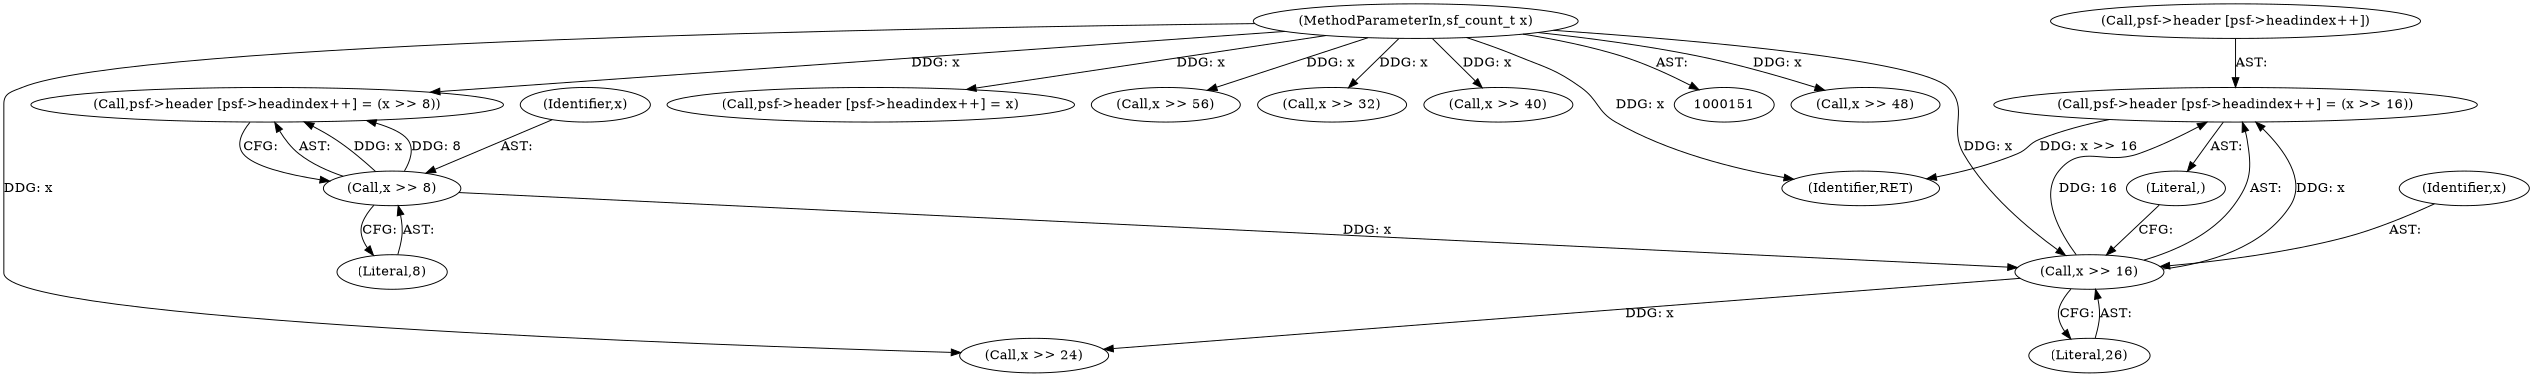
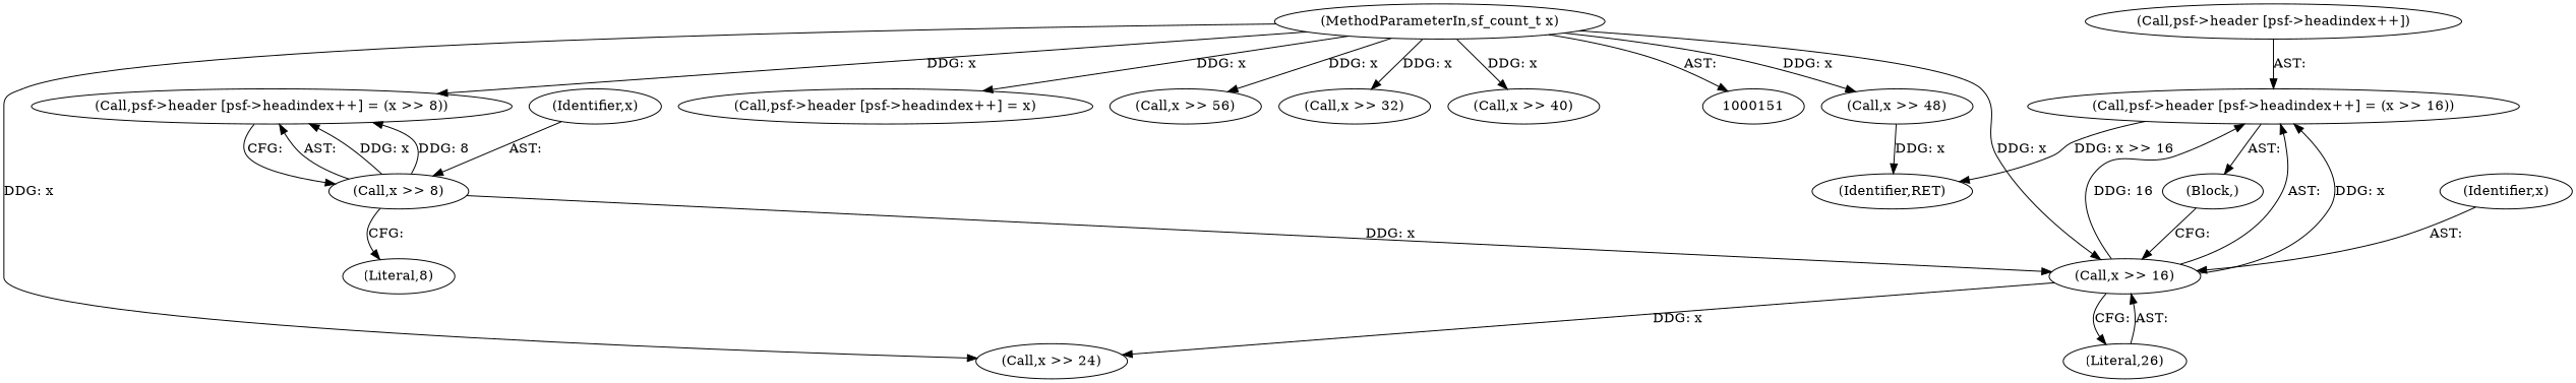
  digraph {
    n1 [label="(Call,psf->header [psf->headindex++] = (x >> 16))"]
-   n2 [label="(Literal,)"]
+   n2 [label="(Block,)"]
    n3 [label="(Identifier,RET)"]
    n4 [label="(Call,x >> 16)"]
    n5 [label="(Call,x >> 24)"]
    n6 [label="(Literal,26)"]
    n7 [label="(Call,x >> 8)"]
    n8 [label="(Literal,8)"]
    n9 [label="(Call,psf->header [psf->headindex++] = (x >> 8))"]
    n10 [label="(MethodParameterIn,sf_count_t x)"]
    n11 [label="(Call,psf->header [psf->headindex++] = x)"]
    n12 [label="(Call,x >> 56)"]
    n13 [label="(Call,x >> 32)"]
    n14 [label="(Call,x >> 40)"]
    n15 [label="(Call,x >> 48)"]
    n16 [label=1000151]
    n17 [label="(Identifier,x)"]
    n18 [label="(Identifier,x)"]
    n19 [label="(Call,psf->header [psf->headindex++])"]
    n1 -> n2 [label="AST: "]
    n1 -> n3 [label="DDG: x >> 16"]
    n2 -> n4 [label="CFG: "]
    n4 -> n1 [label="AST: "]
    n4 -> n1 [label="DDG: x"]
    n4 -> n1 [label="DDG: 16"]
    n4 -> n5 [label="DDG: x"]
    n4 -> n6 [label="CFG: "]
    n6 -> n4 [label="AST: "]
    n7 -> n4 [label="DDG: x"]
    n7 -> n8 [label="CFG: "]
    n7 -> n9 [label="AST: "]
    n7 -> n9 [label="DDG: x"]
    n7 -> n9 [label="DDG: 8"]
-   n8 -> n7 [label="AST: "]
    n9 -> n7 [label="CFG: "]
-   n10 -> n3 [label="DDG: x"]
+   n15 -> n3 [label="DDG: x"]
    n10 -> n4 [label="DDG: x"]
    n10 -> n5 [label="DDG: x"]
    n10 -> n9 [label="DDG: x"]
    n10 -> n11 [label="DDG: x"]
    n10 -> n12 [label="DDG: x"]
    n10 -> n13 [label="DDG: x"]
    n10 -> n14 [label="DDG: x"]
    n10 -> n15 [label="DDG: x"]
    n10 -> n16 [label="AST: "]
    n17 -> n4 [label="AST: "]
    n18 -> n7 [label="AST: "]
    n19 -> n1 [label="AST: "]
  }
